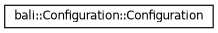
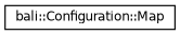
  digraph {
    rankdir=LR
-   n1 [color=black fillcolor=white fontname=Helvetica fontsize=10 height=0.2 label="bali::Configuration::Configuration" shape=record style=filled width=0.4]
+   n1 [color=black fillcolor=white fontname=Helvetica fontsize=10 height=0.2 label="bali::Configuration::Map" shape=record style=filled width=0.4]
  }
